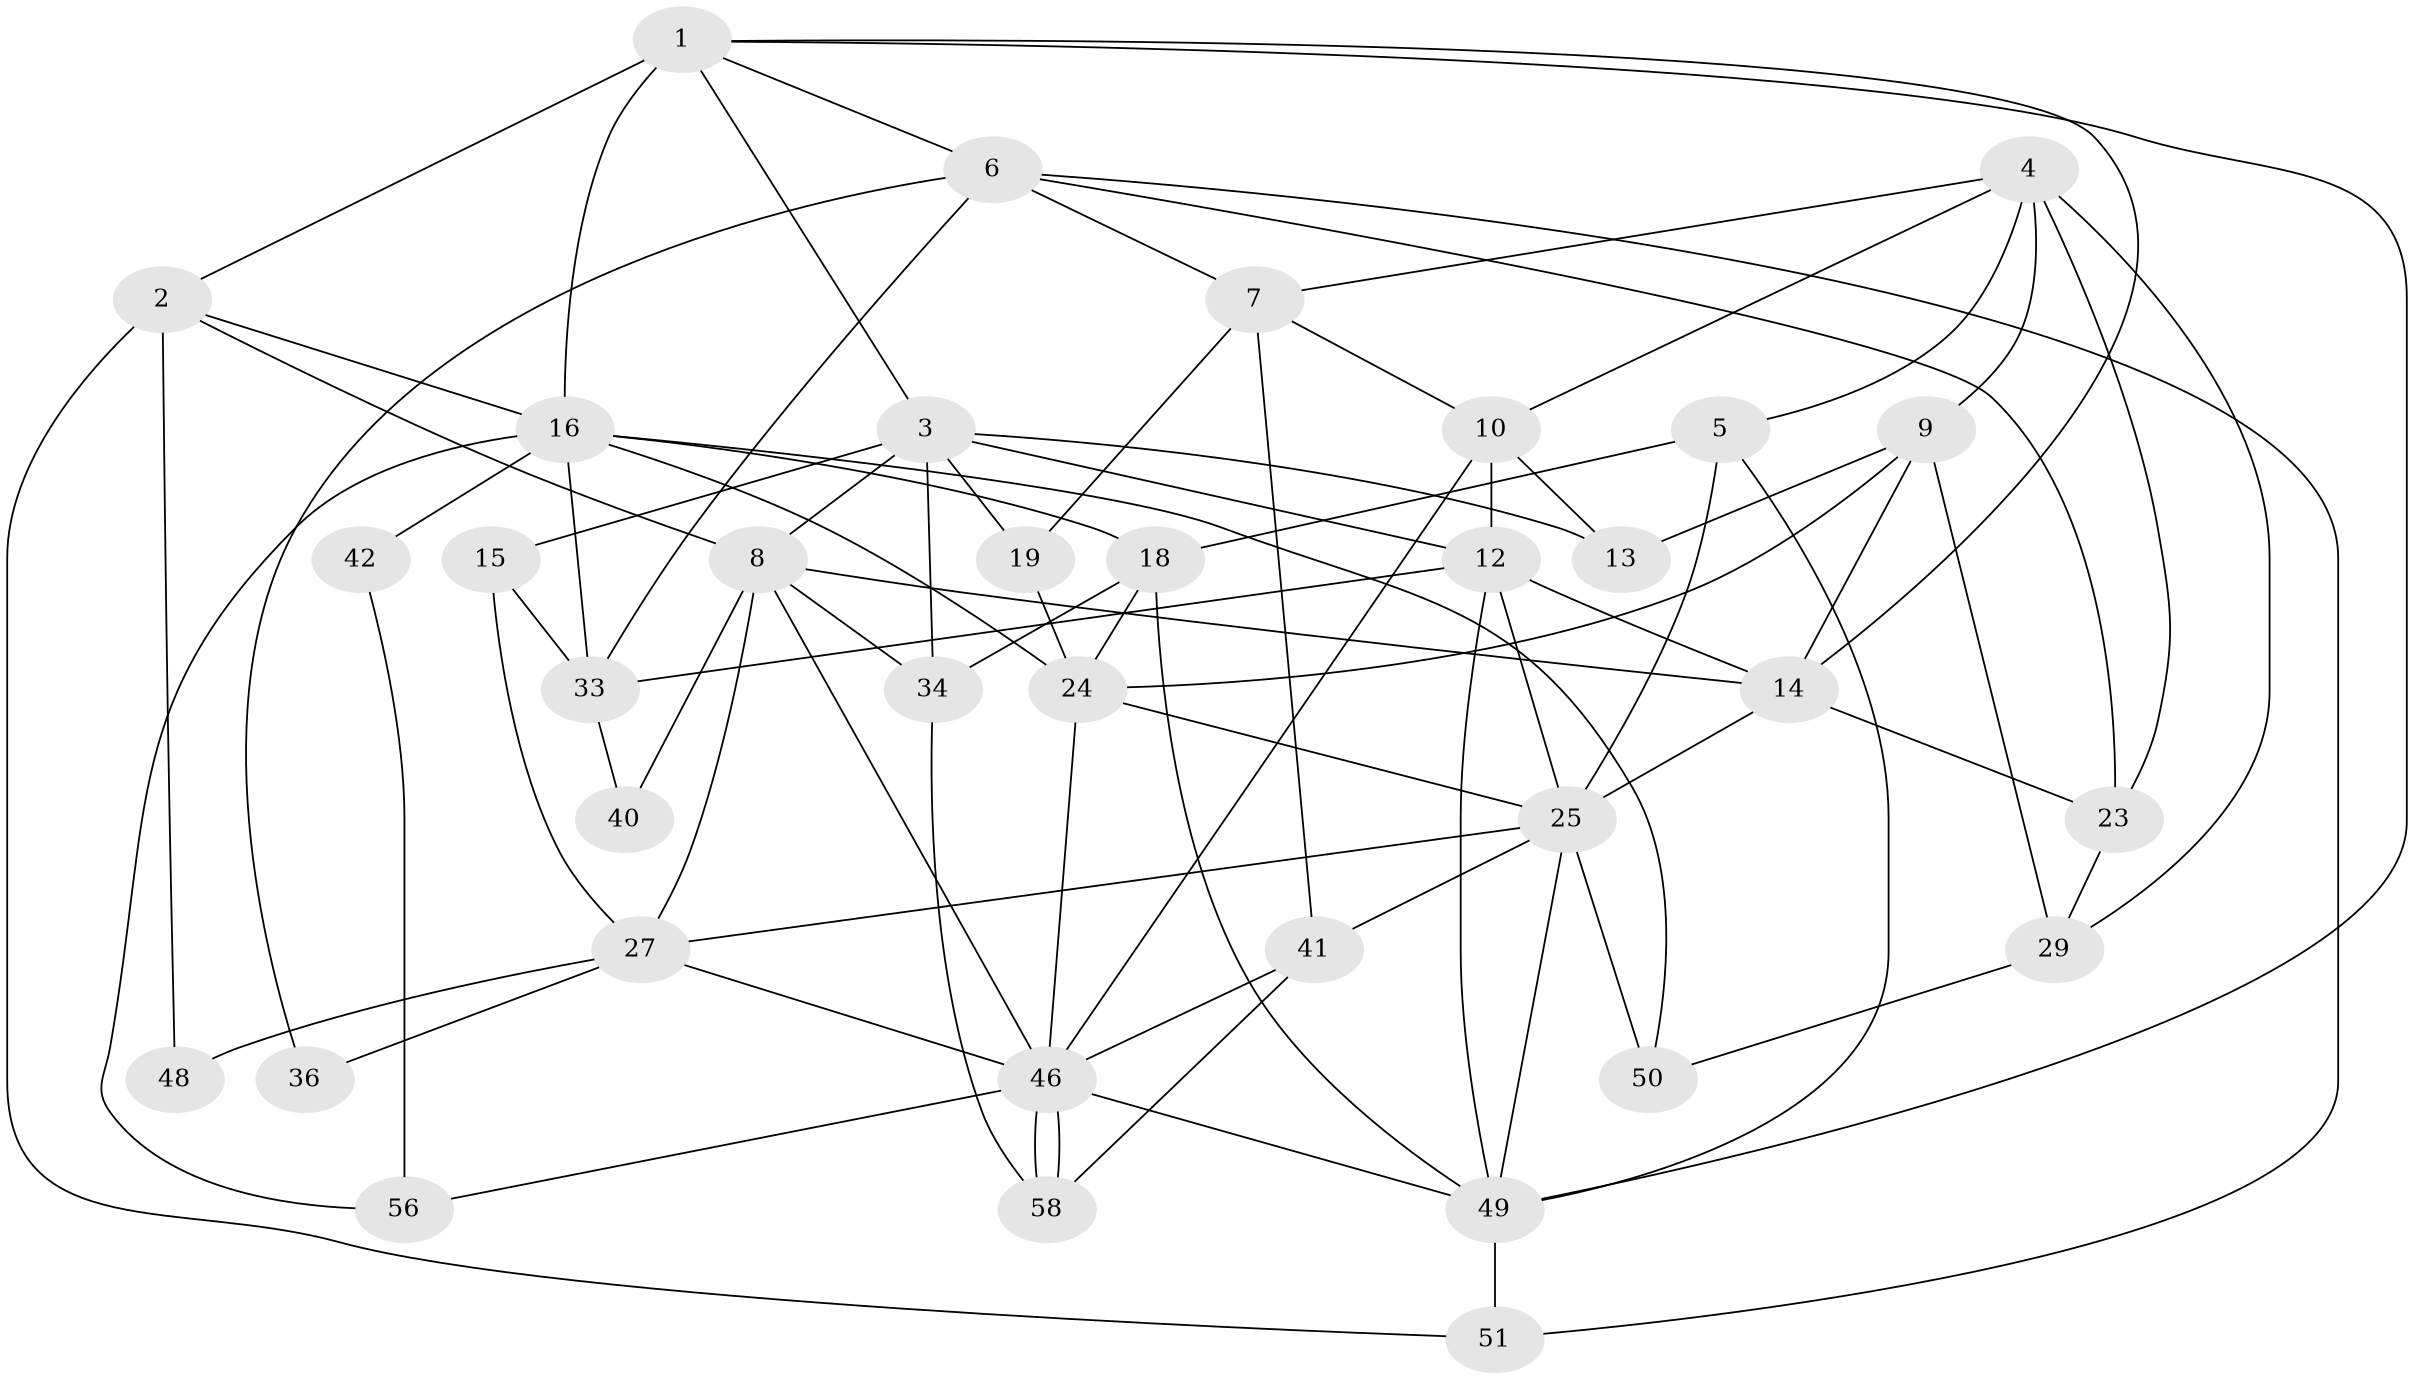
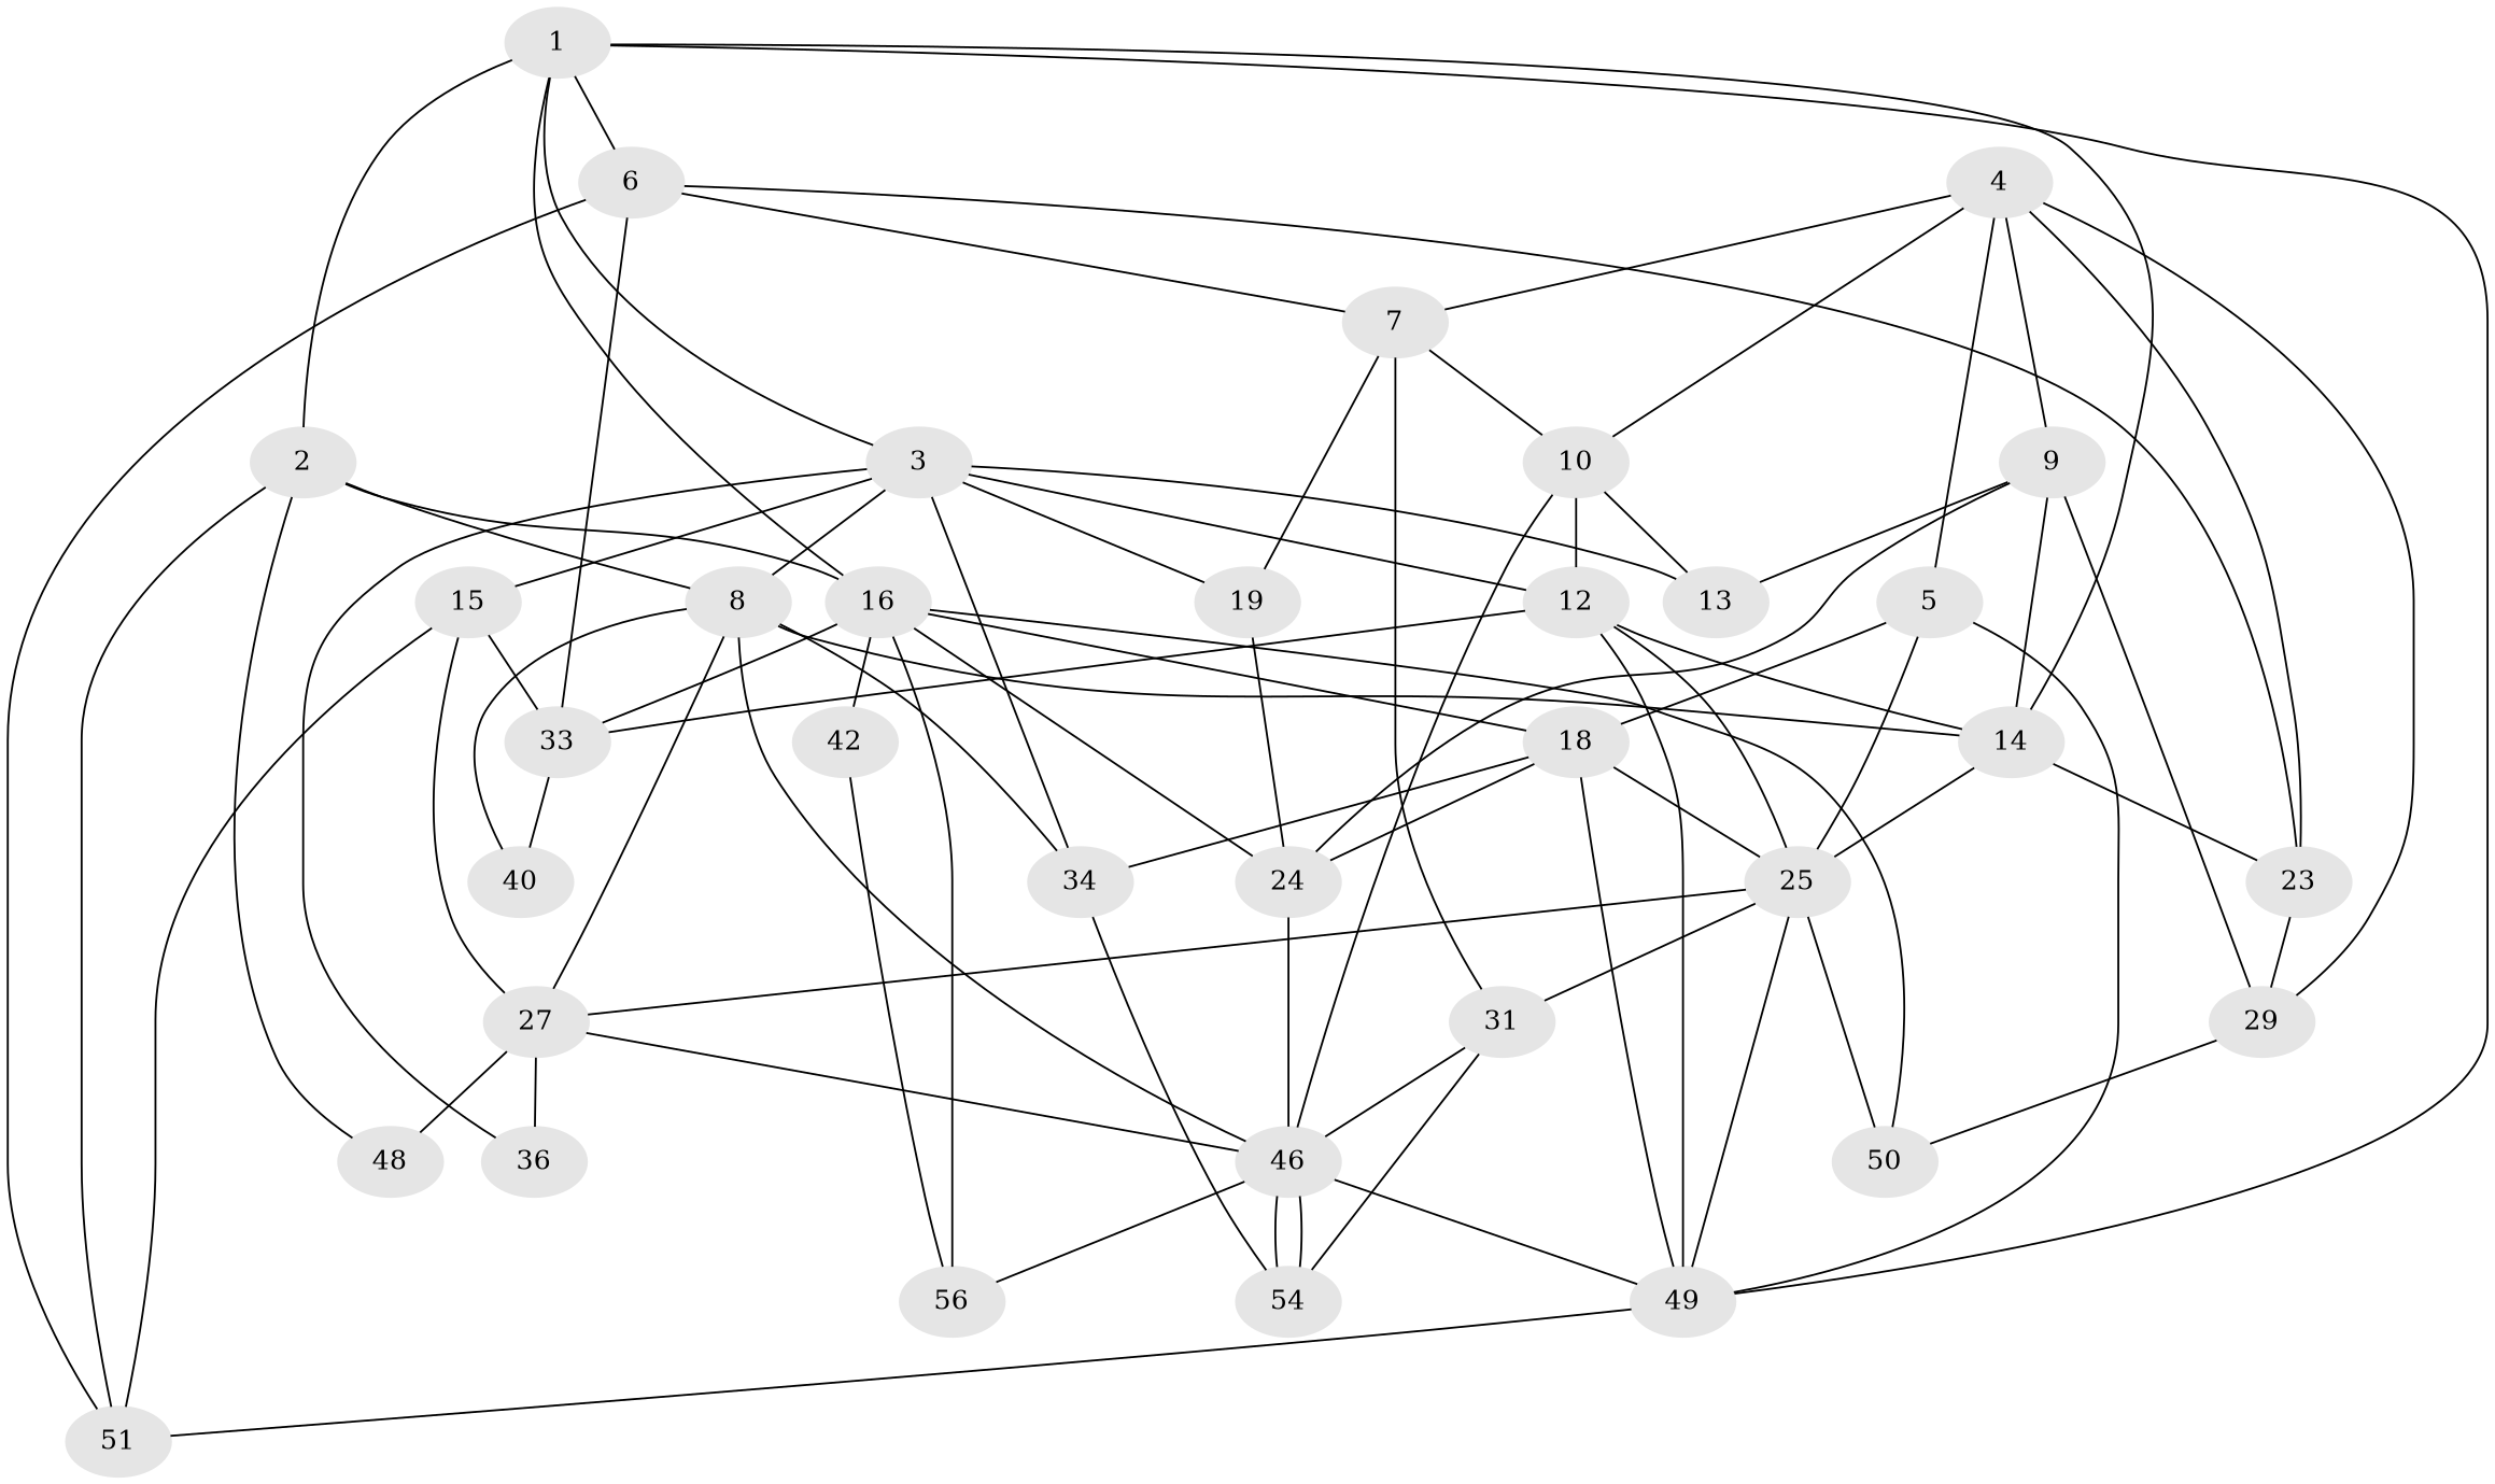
  graph {
    node [color=gray90 style=filled]
    1 [super="+55"]
    2 [super="+44"]
    3 [super="+58"]
    6 [super="+32"]
    14 [super="+28"]
    16 [super="+35"]
    49
    8 [super="+57"]
    48
    51
    12 [super="+17"]
    13
    15 [super="+20"]
    19 [super="+22"]
    34 [super="+39"]
    7 [super="+59"]
    23
    33 [super="+38"]
    36
    25 [super="+31"]
    18 [super="+47"]
    24 [super="+45"]
    42
    50
    56
    27 [super="+30"]
    40
    46 [super="+52"]
-   54 [label=58]
+   54
    4 [super="+11"]
    5 [super="+37"]
    9 [super="+26"]
    10 [super="+21"]
    29 [super="+43"]
-   41 [super="+53"]
+   41 [super="+53" label=31]
    1 -- 2
    1 -- 3
    1 -- 6
    1 -- 14
    1 -- 16
    1 -- 49
    2 -- 16
    2 -- 8
    2 -- 48
    2 -- 51
    3 -- 8
    3 -- 12
    3 -- 13
    3 -- 15
    3 -- 19
    3 -- 34
    6 -- 51
    6 -- 7
    6 -- 23
    6 -- 33
-   6 -- 36
+   3 -- 36
    14 -- 23
    14 -- 25 [weight=2]
    16 -- 33
    16 -- 18
    16 -- 24
    16 -- 42 [weight=2]
    16 -- 50
    16 -- 56
    49 -- 51
    8 -- 14
    8 -- 34
    8 -- 27
    8 -- 40
    8 -- 46
    12 -- 14
    12 -- 49
    12 -- 33
    12 -- 25
+   15 -- 51
    15 -- 33
    15 -- 27
    19 -- 24
    34 -- 54
    7 -- 19
    7 -- 10
    7 -- 41
    23 -- 29
    33 -- 40
    25 -- 49
    25 -- 50 [weight=2]
    25 -- 27
    25 -- 41
    18 -- 49
    18 -- 34
-   24 -- 25
+   18 -- 25
    18 -- 24 [weight=2]
    24 -- 46
    42 -- 56
    27 -- 48
    27 -- 36
    27 -- 46
    46 -- 49
    46 -- 56
    46 -- 54 [weight=2]
    46 -- 54
    4 -- 7
    4 -- 23
    4 -- 5
    4 -- 9
    4 -- 10
    4 -- 29
    5 -- 49
    5 -- 25 [weight=2]
    5 -- 18
    9 -- 14
    9 -- 13
    9 -- 24
    9 -- 29
    10 -- 12
    10 -- 13
    10 -- 46
    29 -- 50
    41 -- 46
    41 -- 54
  }
